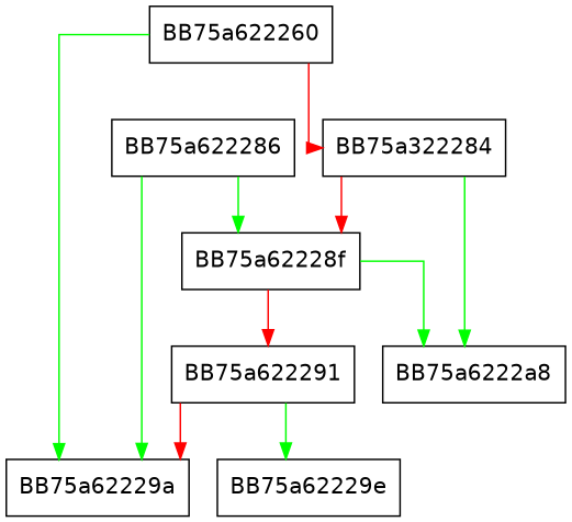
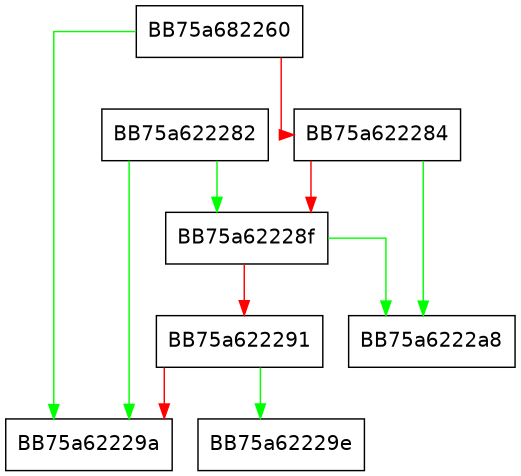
  digraph {
    fontname="DejaVu Sans"
    splines=ortho
    node [fontname="DejaVu Sans" shape=box]
    edge [color=green fontname="DejaVu Sans"]
-   BB75a622260
+   BB75a622260 [label=BB75a682260]
    BB75a62229a
-   BB75a622284 [label=BB75a322284]
+   BB75a622284
    BB75a6222a8
    BB75a62228f
-   BB75a622286
+   BB75a622286 [label=BB75a622282]
    BB75a622291
    BB75a62229e
    BB75a622260 -> BB75a62229a
    BB75a622260 -> BB75a622284 [color=red]
    BB75a622284 -> BB75a6222a8
    BB75a622284 -> BB75a62228f [color=red]
    BB75a62228f -> BB75a6222a8
    BB75a62228f -> BB75a622291 [color=red]
    BB75a622286 -> BB75a62229a
    BB75a622286 -> BB75a62228f
    BB75a622291 -> BB75a62229a [color=red]
    BB75a622291 -> BB75a62229e
  }
